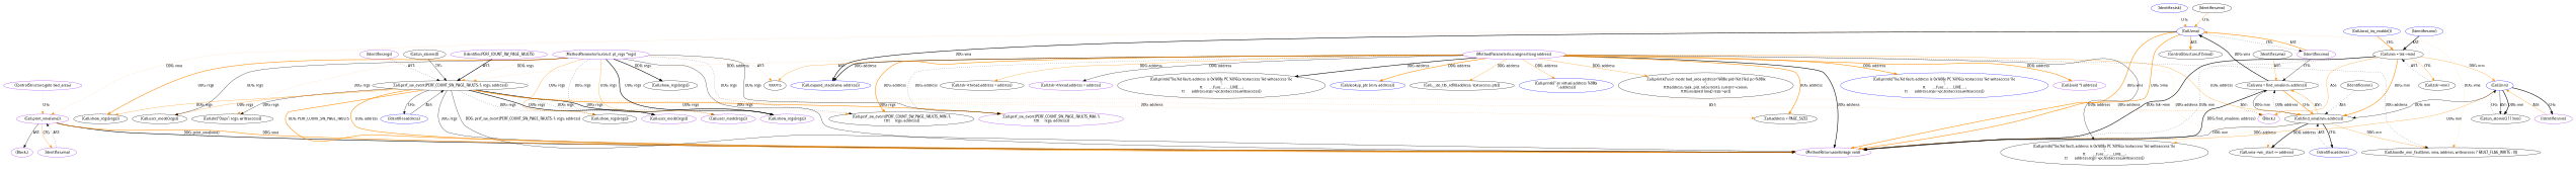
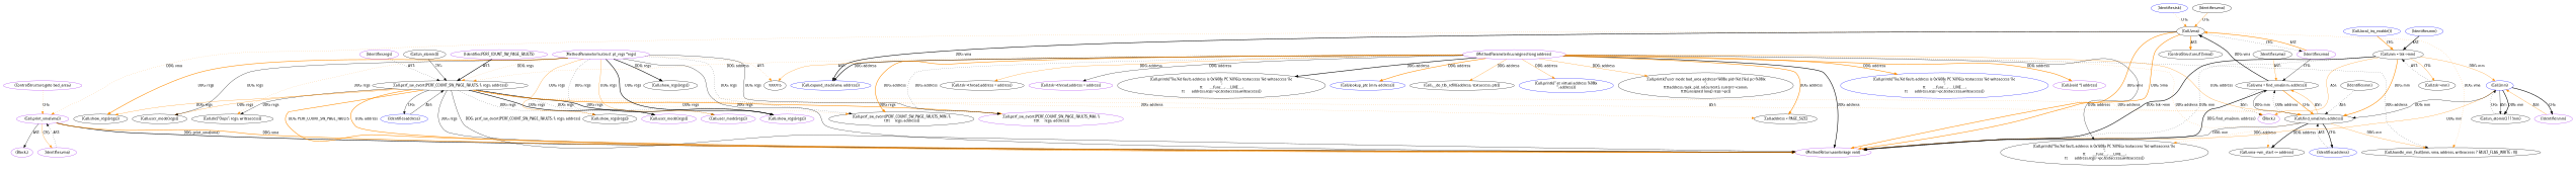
  digraph {
    fontname="Fira Sans"
    node [color=black fontname="Fira Sans"]
    edge [color=darkorange fontname="Fira Sans" style=solid]
    n1 [color=purple label="(Call,print_vma(vma))"]
    n2 [color=purple label="(Identifier,vma)"]
    n3 [color=purple label="(MethodReturn,asmlinkage void)"]
    n4 [color=purple label="(Block,)"]
-   n5 [color=blue label="(Call,!vma)"]
+   n5 [label="(Call,!vma)"]
    n6 [color=purple label="(Identifier,vma)"]
    n7 [label="(Call,handle_mm_fault(mm, vma, address, writeaccess ? FAULT_FLAG_WRITE : 0))"]
    n8 [label="(ControlStructure,if (!vma))"]
    n9 [color=blue label="(Call,expand_stack(vma, address))"]
    n10 [label="(Call,vma = find_vma(mm, address))"]
    n11 [label="(Call,find_vma(mm, address))"]
    n12 [color=purple label="(Block,)"]
    n13 [label="(Call,printk(\"%s:%d fault, address is 0x%08x PC %016Lx textaccess %d writeaccess %d\n\",\n\t\t       __func__, __LINE__,\n\t\t       address,regs->pc,textaccess,writeaccess))"]
    n14 [color=blue label="(Identifier,address)"]
    n15 [label="(Call,vma->vm_start <= address)"]
    n16 [color=blue label="(Call,!mm)"]
    n17 [label="(Call,in_atomic() || !mm)"]
    n18 [color=purple label="(Identifier,mm)"]
    n19 [label="(Call,mm = tsk->mm)"]
    n20 [label="(Call,tsk->mm)"]
    n21 [label="(Call,perf_sw_event(PERF_COUNT_SW_PAGE_FAULTS, 1, regs, address))"]
    n22 [label="(Call,address < PAGE_SIZE)"]
    n23 [color=purple label="(Call,user_mode(regs))"]
    n24 [label="(Call,perf_sw_event(PERF_COUNT_SW_PAGE_FAULTS_MIN, 1,\n \t\t\t\t     regs, address))"]
    n25 [label="(Call,die(\"Oops\", regs, writeaccess))"]
    n26 [label="(Call,show_regs(regs))"]
    n27 [color=purple label="(Call,show_regs(regs))"]
    n28 [color=purple label="(Call,perf_sw_event(PERF_COUNT_SW_PAGE_FAULTS_MAJ, 1,\n \t\t\t\t     regs, address))"]
    n29 [label="(Call,show_regs(regs))"]
    n30 [color=purple label="(Call,user_mode(regs))"]
    n31 [color=blue label="(Identifier,address)"]
    n32 [label="(Call,user_mode(regs))"]
    n33 [color=purple label="(MethodParameterIn,struct pt_regs *regs)"]
    n34 [label="(Call,show_regs(regs))"]
    1000115
    n36 [color=purple label="(MethodParameterIn,unsigned long address)"]
    n37 [color=blue label="(Call,printk(\"%s:%d fault, address is 0x%08x PC %016Lx textaccess %d writeaccess %d\n\",\n\t\t       __func__, __LINE__,\n\t\t       address,regs->pc,textaccess,writeaccess))"]
    n38 [color=purple label="(Call,(void *) address)"]
    n39 [label="(Call,tsk->thread.address = address)"]
    n40 [color=purple label="(Call,tsk->thread.address = address)"]
    n41 [label="(Call,printk(\"%s:%d fault, address is 0x%08x PC %016Lx textaccess %d writeaccess %d\n\",\n\t\t       __func__, __LINE__,\n\t\t       address,regs->pc,textaccess,writeaccess))"]
    n42 [color=blue label="(Call,lookup_pte (mm, address))"]
    n43 [label="(Call,__do_tlb_refill(address, textaccess, pte))"]
    n44 [color=blue label="(Call,printk(\" at virtual address %08lx\n\", address))"]
    n45 [label="(Call,printk(\"user mode bad_area address=%08lx pid=%d (%s) pc=%08lx\n\",\n\t\t\t\taddress, task_pid_nr(current), current->comm,\n\t\t\t\t(unsigned long) regs->pc))"]
    n46 [color=purple label="(Identifier,regs)"]
    n47 [color=purple label="(ControlStructure,goto bad_area;)"]
    n48 [color=blue label="(Identifier,tsk)"]
    n49 [label="(Call,in_atomic())"]
    n50 [label="(Identifier,mm)"]
    n51 [color=blue label="(Call,local_irq_enable())"]
    n52 [color=blue label="(Identifier,mm)"]
    n53 [label="(Identifier,vma)"]
    n54 [color=purple label="(Identifier,PERF_COUNT_SW_PAGE_FAULTS)"]
    n55 [label="(Identifier,vma)"]
    n1 -> n2 [label="CFG: "]
    n1 -> n3 [color=black label="DDG: print_vma(vma)" style=bold]
    n1 -> n3 [label="DDG: vma" style=bold]
    n1 -> n4 [color=black label="AST: "]
    n2 -> n1 [color=black label="AST: " style=dotted]
    n5 -> n1 [label="DDG: vma" style=dotted]
    n5 -> n3 [label="DDG: vma" style=bold]
    n5 -> n3 [label="DDG: !vma" style=bold]
    n5 -> n6 [color=black label="CFG: " style=dotted]
    n5 -> n7 [label="DDG: vma" style=dotted]
    n5 -> n8 [label="AST: " style=bold]
    n5 -> n9 [color=black label="DDG: vma" style=bold]
    n6 -> n5 [label="AST: " style=bold]
    n6 -> n10 [color=black label="CFG: "]
    n10 -> n3 [color=black label="DDG: find_vma(mm, address)" style=bold]
    n10 -> n5 [color=black label="DDG: vma" style=bold]
    n10 -> n11 [label="CFG: " style=bold]
    n10 -> n12 [color=black label="AST: " style=dotted]
    n11 -> n3 [color=black label="DDG: mm"]
    n11 -> n7 [label="DDG: mm"]
    n11 -> n10 [label="AST: "]
    n11 -> n10 [color=black label="DDG: mm"]
    n11 -> n10 [color=black label="DDG: address" style=dotted]
    n11 -> n13 [label="DDG: address" style=dotted]
    n11 -> n14 [color=black label="CFG: " style=bold]
    n11 -> n15 [color=black label="DDG: address" style=bold]
    n14 -> n11 [color=black label="AST: " style=dotted]
    n16 -> n3 [label="DDG: mm"]
    n16 -> n11 [color=black label="DDG: mm"]
    n16 -> n17 [color=black label="AST: "]
    n16 -> n17 [color=black label="DDG: mm" style=bold]
    n16 -> n18 [color=black label="CFG: " style=bold]
    n17 -> n16 [color=black label="CFG: " style=dotted]
    n18 -> n16 [label="AST: "]
    n19 -> n3 [color=black label="DDG: tsk->mm" style=bold]
    n19 -> n3 [color=black label="DDG: mm" style=dotted]
    n19 -> n11 [label="DDG: mm" style=bold]
    n19 -> n12 [label="AST: "]
    n19 -> n16 [label="DDG: mm"]
    n19 -> n20 [label="CFG: "]
    n20 -> n19 [color=black label="AST: " style=dotted]
    n21 -> n3 [color=black label="DDG: regs"]
    n21 -> n3 [label="DDG: address" style=bold]
    n21 -> n3 [color=black label="DDG: perf_sw_event(PERF_COUNT_SW_PAGE_FAULTS, 1, regs, address)"]
    n21 -> n3 [label="DDG: PERF_COUNT_SW_PAGE_FAULTS" style=bold]
    n21 -> n11 [label="DDG: address" style=dotted]
    n21 -> n12 [label="AST: " style=dotted]
    n21 -> n22 [label="DDG: address" style=dotted]
    n21 -> n23 [color=black label="DDG: regs" style=bold]
    n21 -> n24 [label="DDG: regs" style=dotted]
    n21 -> n25 [color=black label="DDG: regs"]
    n21 -> n26 [color=black label="DDG: regs" style=dotted]
    n21 -> n27 [color=black label="DDG: regs" style=bold]
    n21 -> n28 [label="DDG: regs" style=bold]
    n21 -> n29 [label="DDG: regs"]
    n21 -> n30 [color=black label="DDG: regs" style=dotted]
    n21 -> n31 [color=black label="CFG: "]
    n21 -> n32 [label="DDG: regs"]
    n31 -> n21 [color=black label="AST: "]
    n33 -> n3 [color=black label="DDG: regs"]
    n33 -> n21 [label="DDG: regs" style=dotted]
    n33 -> n23 [color=black label="DDG: regs" style=dotted]
    n33 -> n24 [color=black label="DDG: regs" style=dotted]
    n33 -> n25 [label="DDG: regs" style=dotted]
    n33 -> n26 [label="DDG: regs"]
    n33 -> n27 [color=black label="DDG: regs" style=bold]
    n33 -> n28 [color=black label="DDG: regs"]
    n33 -> n29 [label="DDG: regs" style=bold]
    n33 -> n30 [label="DDG: regs"]
    n33 -> n32 [color=black label="DDG: regs"]
    n33 -> n34 [color=black label="DDG: regs" style=bold]
    n33 -> 1000115 [label="AST: " style=dotted]
    n36 -> n3 [color=black label="DDG: address" style=bold]
    n36 -> n7 [color=black label="DDG: address" style=dotted]
    n36 -> n9 [color=black label="DDG: address" style=bold]
    n36 -> n11 [label="DDG: address"]
    n36 -> n13 [color=black label="DDG: address"]
    n36 -> n15 [label="DDG: address" style=dotted]
    n36 -> n21 [label="DDG: address" style=dotted]
    n36 -> n22 [label="DDG: address" style=bold]
    n36 -> n24 [label="DDG: address" style=bold]
    n36 -> n28 [color=black label="DDG: address" style=dotted]
    n36 -> 1000115 [label="AST: "]
    n36 -> n37 [label="DDG: address" style=bold]
    n36 -> n38 [label="DDG: address" style=bold]
    n36 -> n39 [label="DDG: address"]
    n36 -> n40 [color=black label="DDG: address"]
    n36 -> n41 [color=black label="DDG: address" style=bold]
    n36 -> n42 [label="DDG: address" style=bold]
    n36 -> n43 [label="DDG: address"]
    n36 -> n44 [label="DDG: address"]
    n36 -> n45 [label="DDG: address"]
    n46 -> n21 [color=black label="AST: " style=dotted]
    n47 -> n1 [label="CFG: " style=dotted]
    n48 -> n5 [label="CFG: " style=dotted]
    n49 -> n21 [color=black label="CFG: "]
    n50 -> n11 [color=black label="AST: " style=dotted]
    n51 -> n19 [label="CFG: " style=bold]
    n52 -> n19 [color=black label="AST: " style=bold]
    n53 -> n5 [label="CFG: "]
    n54 -> n21 [color=black label="AST: " style=bold]
    n55 -> n10 [label="AST: "]
  }
